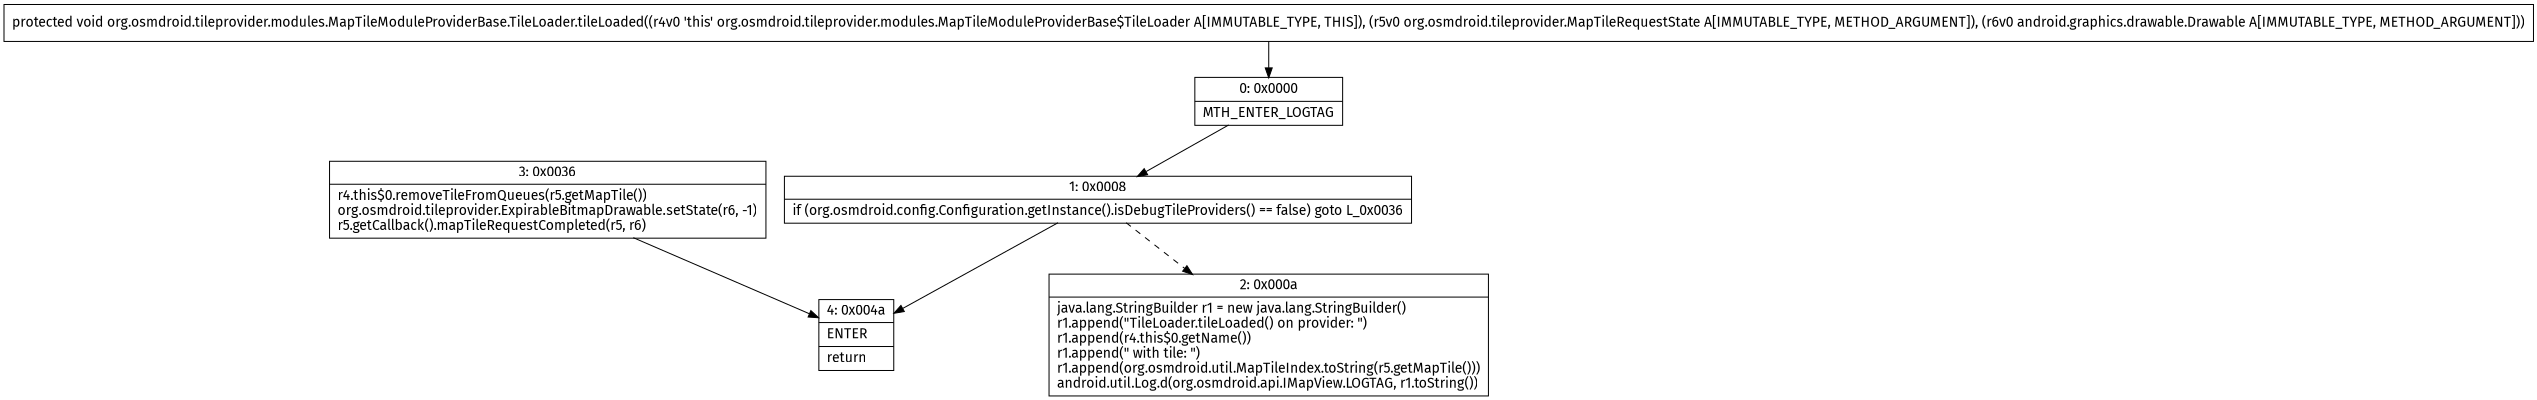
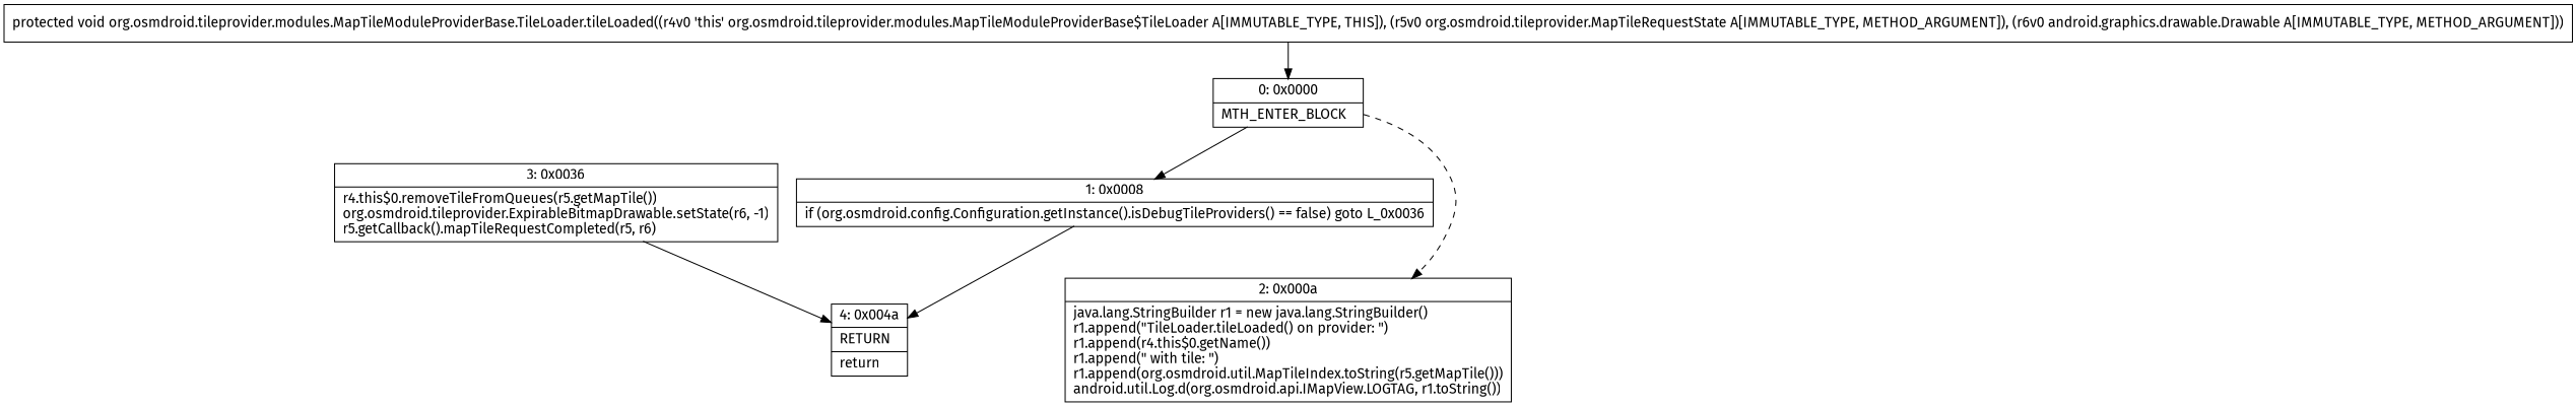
  digraph {
    fontname="Fira Sans"
    node [fontname="Fira Sans" shape=record]
    edge [fontname="Fira Sans"]
-   n1 [label="{0\:\ 0x0000|MTH_ENTER_LOGTAG\l}"]
+   n1 [label="{0\:\ 0x0000|MTH_ENTER_BLOCK\l}"]
    n2 [label="{1\:\ 0x0008|if (org.osmdroid.config.Configuration.getInstance().isDebugTileProviders() == false) goto L_0x0036\l}"]
    n3 [label="{2\:\ 0x000a|java.lang.StringBuilder r1 = new java.lang.StringBuilder()\lr1.append(\"TileLoader.tileLoaded() on provider: \")\lr1.append(r4.this$0.getName())\lr1.append(\" with tile: \")\lr1.append(org.osmdroid.util.MapTileIndex.toString(r5.getMapTile()))\landroid.util.Log.d(org.osmdroid.api.IMapView.LOGTAG, r1.toString())\l}"]
-   n4 [label="{4\:\ 0x004a|ENTER\l|return\l}"]
+   n4 [label="{4\:\ 0x004a|RETURN\l|return\l}"]
    n5 [label="{3\:\ 0x0036|r4.this$0.removeTileFromQueues(r5.getMapTile())\lorg.osmdroid.tileprovider.ExpirableBitmapDrawable.setState(r6, \-1)\lr5.getCallback().mapTileRequestCompleted(r5, r6)\l}"]
    n6 [label="{protected void org.osmdroid.tileprovider.modules.MapTileModuleProviderBase.TileLoader.tileLoaded((r4v0 'this' org.osmdroid.tileprovider.modules.MapTileModuleProviderBase$TileLoader A[IMMUTABLE_TYPE, THIS]), (r5v0 org.osmdroid.tileprovider.MapTileRequestState A[IMMUTABLE_TYPE, METHOD_ARGUMENT]), (r6v0 android.graphics.drawable.Drawable A[IMMUTABLE_TYPE, METHOD_ARGUMENT])) }"]
    n1 -> n2
-   n2 -> n3 [style=dashed]
+   n1 -> n3 [style=dashed]
    n2 -> n4
    n5 -> n4
    n6 -> n1
  }
